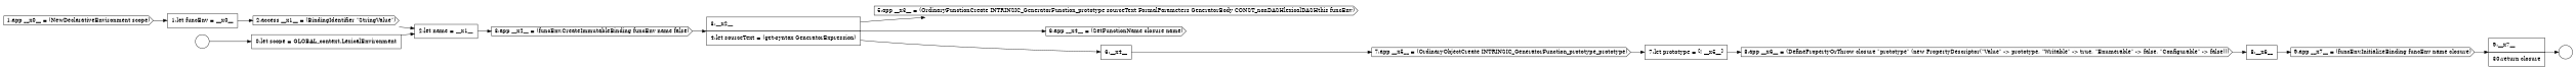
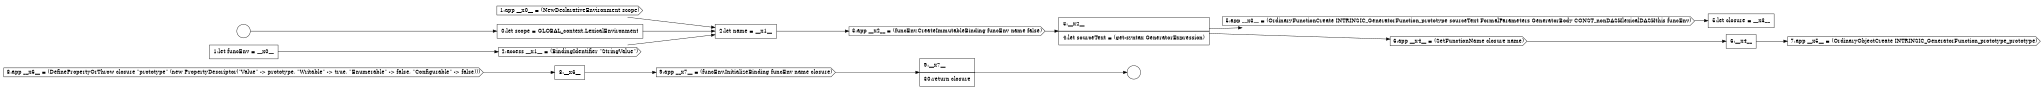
  digraph {
    rankdir=LR
    node [color=black fillcolor=white shape=none style=filled]
    edge [color=black]
    n1 [label=<<font color="black">     <table border="0" cellborder="1" cellspacing="0" cellpadding="10">       <tr><td align="left">9:__x7__</td></tr>       <tr><td align="left">30:return closure</td></tr>     </table>   </font>> margin=0]
    n2 [label=" " shape=circle]
    n3 [label=<<font color="black">2:access __x1__ = (BindingIdentifier &quot;StringValue&quot;)</font>> shape=cds]
    n4 [label=<<font color="black">     <table border="0" cellborder="1" cellspacing="0" cellpadding="10">       <tr><td align="left">2:let name = __x1__</td></tr>     </table>   </font>> margin=0]
    n5 [label=<<font color="black">3:app __x2__ = (funcEnv.CreateImmutableBinding funcEnv name false)</font>> shape=cds]
    n6 [label=<<font color="black">5:app __x3__ = (OrdinaryFunctionCreate INTRINSIC_GeneratorFunction_prototype sourceText FormalParameters GeneratorBody CONST_nonDASHlexicalDASHthis funcEnv)</font>> shape=cds]
+   n7 [label=<<font color="black">     <table border="0" cellborder="1" cellspacing="0" cellpadding="10">       <tr><td align="left">5:let closure = __x3__</td></tr>     </table>   </font>> margin=0]
    n8 [label=<<font color="black">     <table border="0" cellborder="1" cellspacing="0" cellpadding="10">       <tr><td align="left">3:__x2__</td></tr>       <tr><td align="left">4:let sourceText = (get-syntax GeneratorExpression)</td></tr>     </table>   </font>> margin=0]
    n9 [label=<<font color="black">6:app __x4__ = (SetFunctionName closure name)</font>> shape=cds]
    n10 [label=<<font color="black">1:app __x0__ = (NewDeclarativeEnvironment scope)</font>> shape=cds]
    n11 [label=<<font color="black">     <table border="0" cellborder="1" cellspacing="0" cellpadding="10">       <tr><td align="left">1:let funcEnv = __x0__</td></tr>     </table>   </font>> margin=0]
    n12 [label=<<font color="black">8:app __x6__ = (DefinePropertyOrThrow closure &quot;prototype&quot; (new PropertyDescriptor(&quot;Value&quot; -&gt; prototype, &quot;Writable&quot; -&gt; true, &quot;Enumerable&quot; -&gt; false, &quot;Configurable&quot; -&gt; false)))</font>> shape=cds]
    n13 [label=<<font color="black">     <table border="0" cellborder="1" cellspacing="0" cellpadding="10">       <tr><td align="left">8:__x6__</td></tr>     </table>   </font>> margin=0]
    n14 [label=<<font color="black">9:app __x7__ = (funcEnv.InitializeBinding funcEnv name closure)</font>> shape=cds]
    n15 [label=<<font color="black">     <table border="0" cellborder="1" cellspacing="0" cellpadding="10">       <tr><td align="left">0:let scope = GLOBAL_context.LexicalEnvironment</td></tr>     </table>   </font>> margin=0]
    n16 [label=<<font color="black">7:app __x5__ = (OrdinaryObjectCreate INTRINSIC_GeneratorFunction_prototype_prototype)</font>> shape=cds]
-   n17 [label=<<font color="black">     <table border="0" cellborder="1" cellspacing="0" cellpadding="10">       <tr><td align="left">7:let prototype = [! __x5__]</td></tr>     </table>   </font>> margin=0]
    n18 [label=" " shape=circle]
    n19 [label=<<font color="black">     <table border="0" cellborder="1" cellspacing="0" cellpadding="10">       <tr><td align="left">6:__x4__</td></tr>     </table>   </font>> margin=0]
    n1 -> n2
    n3 -> n4
    n4 -> n5
    n5 -> n8
+   n6 -> n7
    n8 -> n6
    n8 -> n9
-   n8 -> n19
-   n10 -> n11
+   n9 -> n19
+   n10 -> n4
    n11 -> n3
    n12 -> n13
    n13 -> n14
    n14 -> n1
    n15 -> n4
-   n16 -> n17
-   n17 -> n12
    n18 -> n15
    n19 -> n16
  }
